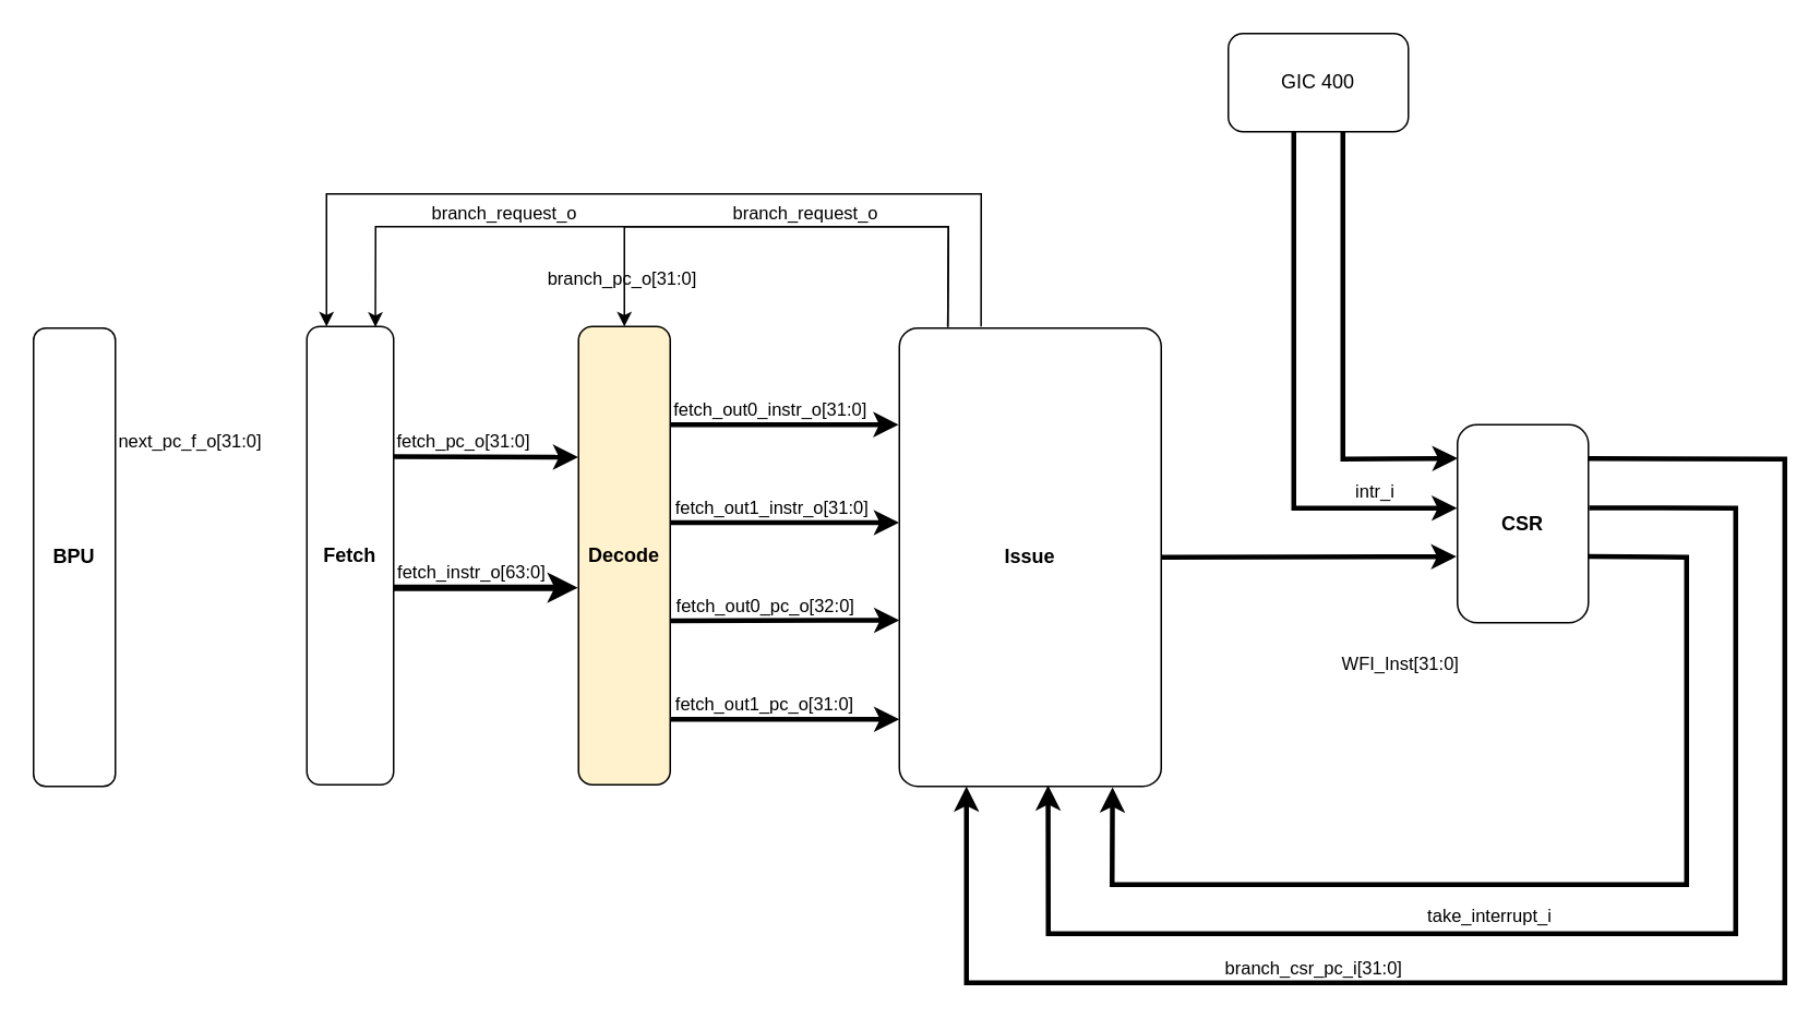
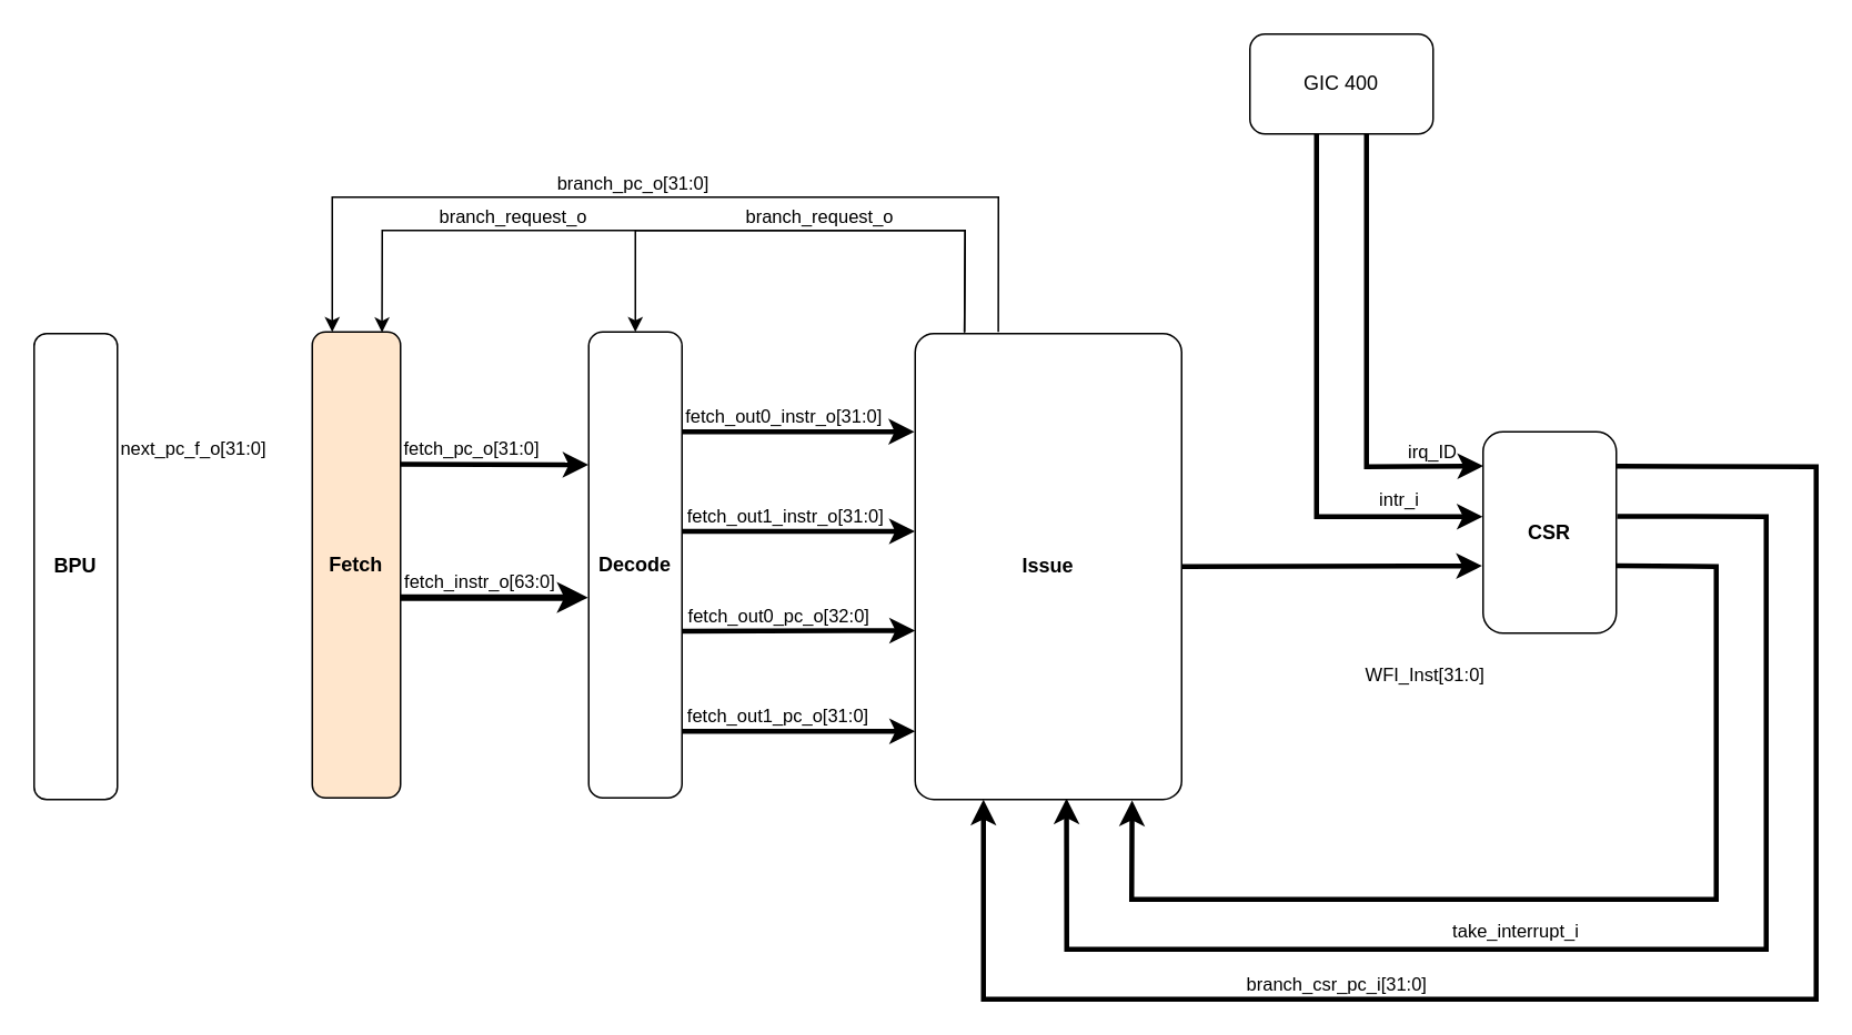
  <mxCell id="0" />
  <mxCell id="1" parent="0" />
  <mxCell id="2" value="&lt;b&gt;BPU&lt;/b&gt;" style="rounded=1;whiteSpace=wrap;html=1;" vertex="1" parent="1"><mxGeometry x="20" y="200" width="50" height="280" as="geometry" /></mxCell>
- <mxCell id="3" value="&lt;b&gt;Fetch&lt;/b&gt;" style="rounded=1;whiteSpace=wrap;html=1;" vertex="1" parent="1"><mxGeometry x="187" y="199" width="53" height="280" as="geometry" /></mxCell>
- <mxCell id="4" value="&lt;b&gt;Decode&lt;/b&gt;" style="rounded=1;whiteSpace=wrap;html=1;fillColor=#fff2cc;" vertex="1" parent="1"><mxGeometry x="353" y="199" width="56" height="280" as="geometry" /></mxCell>
+ <mxCell id="3" value="&lt;b&gt;Fetch&lt;/b&gt;" style="rounded=1;whiteSpace=wrap;html=1;fillColor=#ffe6cc;" vertex="1" parent="1"><mxGeometry x="187" y="199" width="53" height="280" as="geometry" /></mxCell>
+ <mxCell id="4" value="&lt;b&gt;Decode&lt;/b&gt;" style="rounded=1;whiteSpace=wrap;html=1;" vertex="1" parent="1"><mxGeometry x="353" y="199" width="56" height="280" as="geometry" /></mxCell>
  <mxCell id="5" value="&lt;font style=&quot;font-size: 11px;&quot;&gt;next_pc_f_o[31:0]&lt;/font&gt;" style="text;strokeColor=none;align=center;fillColor=none;html=1;verticalAlign=middle;whiteSpace=wrap;rounded=0;" vertex="1" parent="1"><mxGeometry x="66" y="259.31" width="100" height="20" as="geometry" /></mxCell>
  <mxCell id="6" value="" style="endArrow=classic;html=1;rounded=0;entryX=-0.003;entryY=0.285;entryDx=0;entryDy=0;entryPerimeter=0;strokeWidth=3;exitX=0.997;exitY=0.284;exitDx=0;exitDy=0;exitPerimeter=0;" edge="1" parent="1" source="3" target="4"><mxGeometry width="50" height="50" relative="1" as="geometry"><mxPoint x="269" y="279" as="sourcePoint" /><mxPoint x="429" y="278" as="targetPoint" /></mxGeometry></mxCell>
  <mxCell id="7" value="&lt;font style=&quot;font-size: 11px;&quot;&gt;fetch_pc_o[31:0]&lt;/font&gt;" style="text;strokeColor=none;align=center;fillColor=none;html=1;verticalAlign=middle;whiteSpace=wrap;rounded=0;" vertex="1" parent="1"><mxGeometry x="233" y="259" width="100" height="20" as="geometry" /></mxCell>
  <mxCell id="8" value="" style="endArrow=classic;html=1;rounded=0;exitX=1;exitY=0.57;exitDx=0;exitDy=0;exitPerimeter=0;entryX=-0.007;entryY=0.57;entryDx=0;entryDy=0;entryPerimeter=0;strokeWidth=4;" edge="1" parent="1" source="3" target="4"><mxGeometry width="50" height="50" relative="1" as="geometry"><mxPoint x="309" y="358.13" as="sourcePoint" /><mxPoint x="429" y="358.13" as="targetPoint" /></mxGeometry></mxCell>
  <mxCell id="9" value="&lt;font style=&quot;font-size: 11px;&quot;&gt;fetch_instr_o[63:0]&lt;/font&gt;" style="text;strokeColor=none;align=center;fillColor=none;html=1;verticalAlign=middle;whiteSpace=wrap;rounded=0;" vertex="1" parent="1"><mxGeometry x="238" y="338.5" width="100" height="20" as="geometry" /></mxCell>
  <mxCell id="10" value="" style="endArrow=classic;html=1;rounded=0;exitX=0.999;exitY=0.214;exitDx=0;exitDy=0;exitPerimeter=0;entryX=-0.003;entryY=0.214;entryDx=0;entryDy=0;entryPerimeter=0;strokeWidth=3;" edge="1" parent="1" source="4"><mxGeometry width="50" height="50" relative="1" as="geometry"><mxPoint x="458.62" y="258.2" as="sourcePoint" /><mxPoint x="548.52" y="258.92" as="targetPoint" /></mxGeometry></mxCell>
  <mxCell id="11" value="&lt;font style=&quot;font-size: 11px;&quot;&gt;fetch_out0_instr_o[31:0]&lt;/font&gt;" style="text;strokeColor=none;align=center;fillColor=none;html=1;verticalAlign=middle;whiteSpace=wrap;rounded=0;" vertex="1" parent="1"><mxGeometry x="403" y="240" width="135" height="20" as="geometry" /></mxCell>
  <mxCell id="12" value="" style="endArrow=classic;html=1;rounded=0;exitX=1;exitY=0.428;exitDx=0;exitDy=0;exitPerimeter=0;entryX=-0.001;entryY=0.428;entryDx=0;entryDy=0;entryPerimeter=0;strokeWidth=3;" edge="1" parent="1" source="4"><mxGeometry width="50" height="50" relative="1" as="geometry"><mxPoint x="459" y="317.84" as="sourcePoint" /><mxPoint x="548.84" y="318.84" as="targetPoint" /></mxGeometry></mxCell>
  <mxCell id="13" value="&lt;font style=&quot;font-size: 11px;&quot;&gt;fetch_out1_instr_o[31:0]&lt;/font&gt;" style="text;strokeColor=none;align=center;fillColor=none;html=1;verticalAlign=middle;whiteSpace=wrap;rounded=0;" vertex="1" parent="1"><mxGeometry x="401" y="300" width="141" height="20" as="geometry" /></mxCell>
  <mxCell id="14" value="" style="endArrow=classic;html=1;rounded=0;exitX=0.997;exitY=0.642;exitDx=0;exitDy=0;exitPerimeter=0;entryX=0;entryY=0.641;entryDx=0;entryDy=0;entryPerimeter=0;strokeWidth=3;" edge="1" parent="1" source="4"><mxGeometry width="50" height="50" relative="1" as="geometry"><mxPoint x="459.076" y="378.6" as="sourcePoint" /><mxPoint x="549" y="378.48" as="targetPoint" /></mxGeometry></mxCell>
  <mxCell id="15" value="&lt;font style=&quot;font-size: 11px;&quot;&gt;fetch_out0_pc_o[32:0]&lt;/font&gt;" style="text;strokeColor=none;align=center;fillColor=none;html=1;verticalAlign=middle;whiteSpace=wrap;rounded=0;" vertex="1" parent="1"><mxGeometry x="398" y="360" width="139" height="20" as="geometry" /></mxCell>
  <mxCell id="16" value="" style="endArrow=classic;html=1;rounded=0;exitX=0.999;exitY=0.857;exitDx=0;exitDy=0;exitPerimeter=0;entryX=0;entryY=0.857;entryDx=0;entryDy=0;entryPerimeter=0;strokeWidth=3;" edge="1" parent="1" source="4"><mxGeometry width="50" height="50" relative="1" as="geometry"><mxPoint x="458.924" y="438.52" as="sourcePoint" /><mxPoint x="549" y="438.96" as="targetPoint" /></mxGeometry></mxCell>
  <mxCell id="17" value="&lt;font style=&quot;font-size: 11px;&quot;&gt;fetch_out1_pc_o[31:0]&lt;/font&gt;" style="text;strokeColor=none;align=center;fillColor=none;html=1;verticalAlign=middle;whiteSpace=wrap;rounded=0;" vertex="1" parent="1"><mxGeometry x="402" y="420" width="130" height="20" as="geometry" /></mxCell>
  <mxCell id="18" value="&lt;b&gt;Bypass&lt;br&gt;Network&lt;br&gt;&lt;/b&gt;" style="rounded=1;whiteSpace=wrap;html=1;" vertex="1" parent="1"><mxGeometry x="559" y="210.31" width="140" height="45.38" as="geometry" /></mxCell>
  <mxCell id="19" value="" style="endArrow=classic;html=1;rounded=0;entryX=0.5;entryY=0;entryDx=0;entryDy=0;exitX=0.185;exitY=0;exitDx=0;exitDy=0;exitPerimeter=0;" edge="1" parent="1" target="4"><mxGeometry width="50" height="50" relative="1" as="geometry"><mxPoint x="578.6" y="199" as="sourcePoint" /><mxPoint x="638" y="149" as="targetPoint" /><Array as="points"><mxPoint x="579" y="138" /><mxPoint x="381" y="138" /></Array></mxGeometry></mxCell>
  <mxCell id="20" value="" style="endArrow=classic;html=1;rounded=0;entryX=0.79;entryY=0.001;entryDx=0;entryDy=0;exitX=0.185;exitY=0.001;exitDx=0;exitDy=0;exitPerimeter=0;entryPerimeter=0;" edge="1" parent="1" target="3"><mxGeometry width="50" height="50" relative="1" as="geometry"><mxPoint x="578.6" y="199.28" as="sourcePoint" /><mxPoint x="380.85" y="199" as="targetPoint" /><Array as="points"><mxPoint x="579" y="138" /><mxPoint x="229" y="138" /></Array></mxGeometry></mxCell>
  <mxCell id="21" value="&lt;font style=&quot;font-size: 11px;&quot;&gt;branch_request_o&lt;/font&gt;" style="text;strokeColor=none;align=center;fillColor=none;html=1;verticalAlign=middle;whiteSpace=wrap;rounded=0;" vertex="1" parent="1"><mxGeometry x="447" y="120" width="90" height="20" as="geometry" /></mxCell>
  <mxCell id="22" value="&lt;font style=&quot;font-size: 11px;&quot;&gt;branch_request_o&lt;/font&gt;" style="text;strokeColor=none;align=center;fillColor=none;html=1;verticalAlign=middle;whiteSpace=wrap;rounded=0;" vertex="1" parent="1"><mxGeometry x="263" y="120" width="90" height="20" as="geometry" /></mxCell>
  <mxCell id="23" value="" style="endArrow=classic;html=1;rounded=0;exitX=0.312;exitY=0;exitDx=0;exitDy=0;exitPerimeter=0;" edge="1" parent="1"><mxGeometry width="50" height="50" relative="1" as="geometry"><mxPoint x="598.92" y="199" as="sourcePoint" /><mxPoint x="199" y="199" as="targetPoint" /><Array as="points"><mxPoint x="599" y="118" /><mxPoint x="199" y="118" /></Array></mxGeometry></mxCell>
- <mxCell id="24" value="&lt;font style=&quot;font-size: 11px;&quot;&gt;branch_pc_o[31:0]&lt;/font&gt;" style="text;strokeColor=none;align=center;fillColor=none;html=1;verticalAlign=middle;whiteSpace=wrap;rounded=0;" vertex="1" parent="1"><mxGeometry x="335" y="160" width="90" height="20" as="geometry" /></mxCell>
+ <mxCell id="24" value="&lt;font style=&quot;font-size: 11px;&quot;&gt;branch_pc_o[31:0]&lt;/font&gt;" style="text;strokeColor=none;align=center;fillColor=none;html=1;verticalAlign=middle;whiteSpace=wrap;rounded=0;" vertex="1" parent="1"><mxGeometry x="335" y="100" width="90" height="20" as="geometry" /></mxCell>
  <mxCell id="25" value="" style="endArrow=classic;html=1;rounded=0;strokeWidth=3;entryX=0.001;entryY=0.17;entryDx=0;entryDy=0;entryPerimeter=0;exitX=0.75;exitY=1;exitDx=0;exitDy=0;" edge="1" parent="1" target="35"><mxGeometry width="50" height="50" relative="1" as="geometry"><mxPoint x="820" y="80" as="sourcePoint" /><mxPoint x="890.32" y="299.88" as="targetPoint" /><Array as="points"><mxPoint x="820" y="280" /></Array></mxGeometry></mxCell>
+ <mxCell id="26" value="&lt;font style=&quot;font-size: 11px;&quot;&gt;irq_ID&lt;/font&gt;" style="text;strokeColor=none;align=center;fillColor=none;html=1;verticalAlign=middle;whiteSpace=wrap;rounded=0;" vertex="1" parent="1"><mxGeometry x="835" y="261.31" width="50" height="20" as="geometry" /></mxCell>
  <mxCell id="27" value="" style="endArrow=classic;html=1;rounded=0;strokeWidth=3;entryX=-0.003;entryY=0.421;entryDx=0;entryDy=0;exitX=0.75;exitY=1;exitDx=0;exitDy=0;entryPerimeter=0;" edge="1" parent="1" target="35"><mxGeometry width="50" height="50" relative="1" as="geometry"><mxPoint x="790" y="80" as="sourcePoint" /><mxPoint x="890" y="339" as="targetPoint" /><Array as="points"><mxPoint x="790" y="310" /></Array></mxGeometry></mxCell>
  <mxCell id="28" value="&lt;font style=&quot;font-size: 11px;&quot;&gt;intr_i&lt;/font&gt;" style="text;strokeColor=none;align=center;fillColor=none;html=1;verticalAlign=middle;whiteSpace=wrap;rounded=0;" vertex="1" parent="1"><mxGeometry x="815" y="290" width="50" height="20" as="geometry" /></mxCell>
  <mxCell id="29" value="GIC 400" style="rounded=1;whiteSpace=wrap;html=1;" vertex="1" parent="1"><mxGeometry x="750" y="20" width="110" height="60" as="geometry" /></mxCell>
  <mxCell id="30" value="" style="endArrow=classic;html=1;rounded=0;exitX=1.006;exitY=0.42;exitDx=0;exitDy=0;exitPerimeter=0;strokeWidth=3;entryX=0.568;entryY=1.001;entryDx=0;entryDy=0;entryPerimeter=0;" edge="1" parent="1" source="35"><mxGeometry width="50" height="50" relative="1" as="geometry"><mxPoint x="970" y="338.5" as="sourcePoint" /><mxPoint x="639.88" y="479.28" as="targetPoint" /><Array as="points"><mxPoint x="1060" y="310" /><mxPoint x="1060" y="570" /><mxPoint x="640" y="570" /></Array></mxGeometry></mxCell>
  <mxCell id="31" value="&lt;font style=&quot;font-size: 11px;&quot;&gt;take_interrupt_i&lt;/font&gt;" style="text;strokeColor=none;align=center;fillColor=none;html=1;verticalAlign=middle;whiteSpace=wrap;rounded=0;" vertex="1" parent="1"><mxGeometry x="870" y="549" width="80" height="20" as="geometry" /></mxCell>
  <mxCell id="32" value="" style="endArrow=classic;html=1;rounded=0;exitX=1.001;exitY=0.171;exitDx=0;exitDy=0;exitPerimeter=0;strokeWidth=3;" edge="1" parent="1" source="35"><mxGeometry width="50" height="50" relative="1" as="geometry"><mxPoint x="970" y="300" as="sourcePoint" /><mxPoint x="590" y="480" as="targetPoint" /><Array as="points"><mxPoint x="1090" y="280" /><mxPoint x="1090" y="600" /><mxPoint x="590" y="600" /></Array></mxGeometry></mxCell>
  <mxCell id="33" value="&lt;b&gt;Issue&lt;/b&gt;" style="rounded=1;whiteSpace=wrap;html=1;arcSize=7;" vertex="1" parent="1"><mxGeometry x="549" y="200" width="160" height="280" as="geometry" /></mxCell>
  <mxCell id="34" value="&lt;font style=&quot;font-size: 11px;&quot;&gt;branch_csr_pc_i[31:0]&lt;/font&gt;" style="text;strokeColor=none;align=center;fillColor=none;html=1;verticalAlign=middle;whiteSpace=wrap;rounded=0;" vertex="1" parent="1"><mxGeometry x="745" y="586" width="115" height="10" as="geometry" /></mxCell>
  <mxCell id="35" value="&lt;b&gt;CSR&lt;/b&gt;" style="rounded=1;whiteSpace=wrap;html=1;" vertex="1" parent="1"><mxGeometry x="890" y="259" width="80" height="121" as="geometry" /></mxCell>
  <mxCell id="36" value="" style="endArrow=classic;html=1;rounded=0;exitX=1;exitY=0.428;exitDx=0;exitDy=0;exitPerimeter=0;entryX=-0.008;entryY=0.666;entryDx=0;entryDy=0;entryPerimeter=0;strokeWidth=3;" edge="1" parent="1" target="35"><mxGeometry width="50" height="50" relative="1" as="geometry"><mxPoint x="709" y="340.04" as="sourcePoint" /><mxPoint x="848.84" y="339.88" as="targetPoint" /></mxGeometry></mxCell>
  <mxCell id="37" value="&lt;font style=&quot;font-size: 11px;&quot;&gt;WFI_Inst[31:0]&lt;/font&gt;" style="text;strokeColor=none;align=center;fillColor=none;html=1;verticalAlign=middle;whiteSpace=wrap;rounded=0;" vertex="1" parent="1"><mxGeometry x="820" y="394.5" width="71" height="20" as="geometry" /></mxCell>
  <mxCell id="38" value="" style="endArrow=classic;html=1;rounded=0;exitX=1.006;exitY=0.42;exitDx=0;exitDy=0;exitPerimeter=0;strokeWidth=3;entryX=0.814;entryY=1.002;entryDx=0;entryDy=0;entryPerimeter=0;" edge="1" parent="1" target="33"><mxGeometry width="50" height="50" relative="1" as="geometry"><mxPoint x="970.12" y="339.5" as="sourcePoint" /><mxPoint x="640" y="508.78" as="targetPoint" /><Array as="points"><mxPoint x="1030" y="340" /><mxPoint x="1030" y="540" /><mxPoint x="679" y="540" /></Array></mxGeometry></mxCell>
